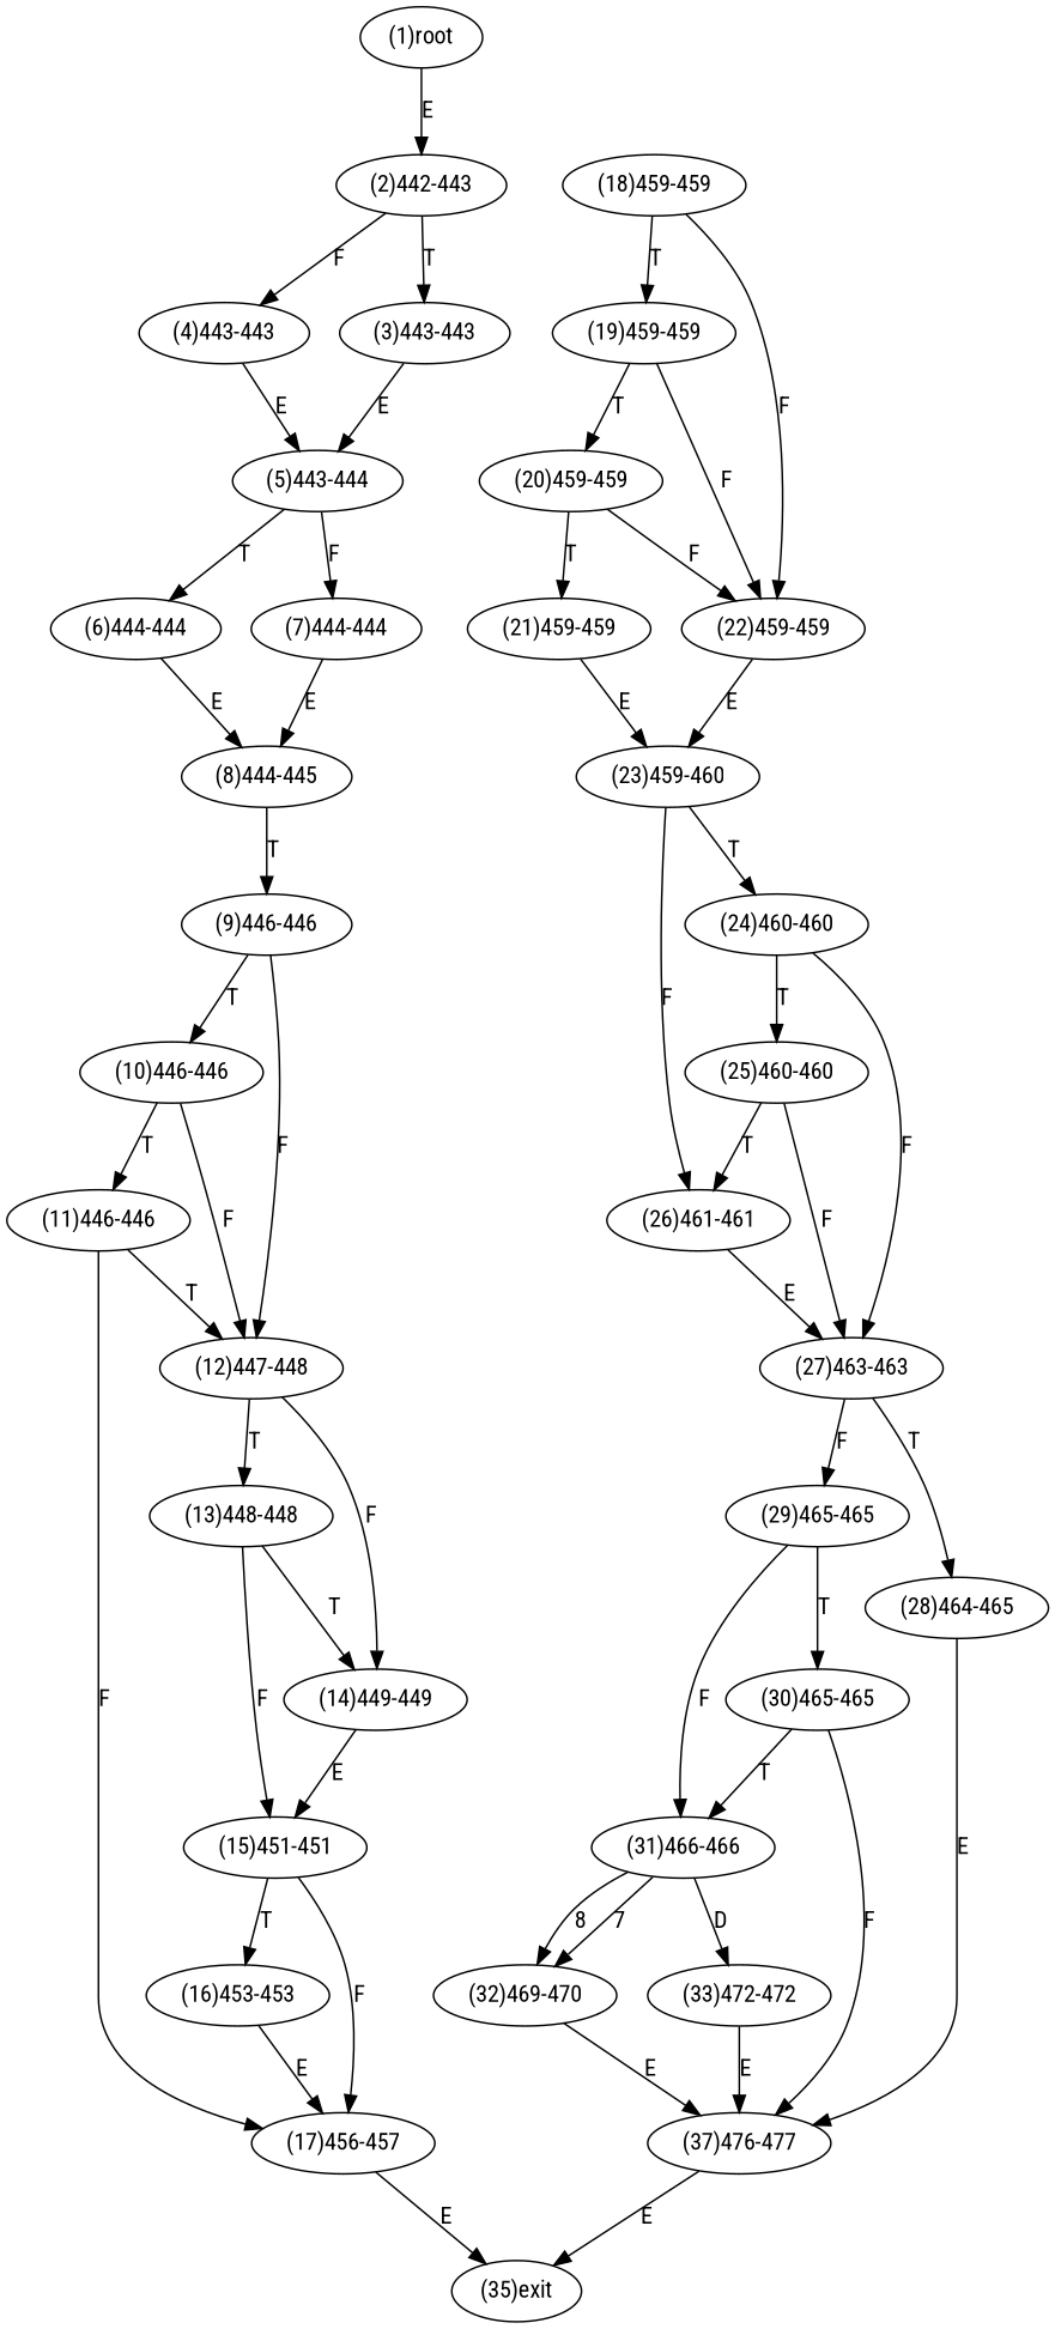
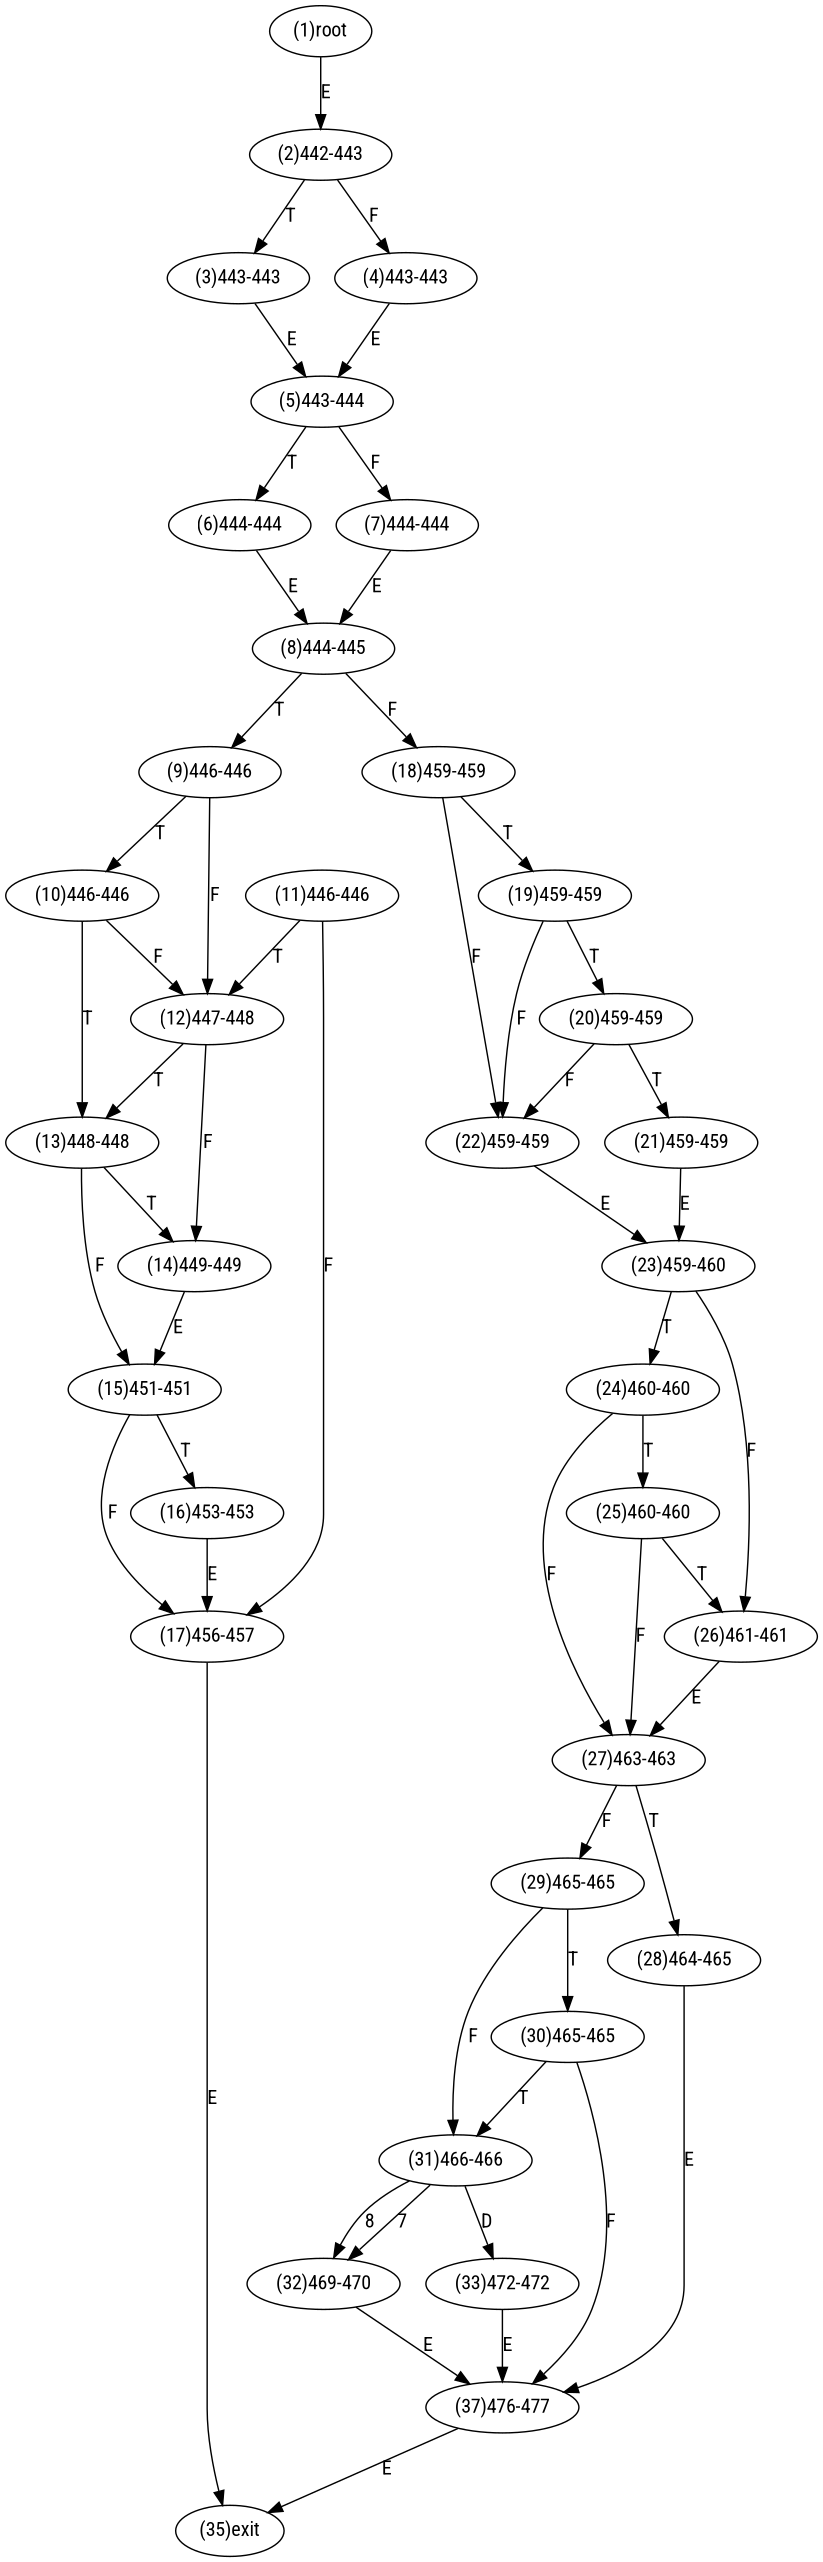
  digraph {
    fontname="Roboto Condensed"
    node [fontname="Roboto Condensed"]
    edge [fontname="Roboto Condensed"]
    n1 [label="(1)root"]
    n2 [label="(2)442-443"]
    n3 [label="(3)443-443"]
    n4 [label="(4)443-443"]
    n5 [label="(5)443-444"]
    n6 [label="(6)444-444"]
    n7 [label="(7)444-444"]
    n8 [label="(8)444-445"]
    n9 [label="(9)446-446"]
    n10 [label="(18)459-459"]
    n11 [label="(10)446-446"]
    n12 [label="(12)447-448"]
    n13 [label="(19)459-459"]
    n14 [label="(22)459-459"]
    n15 [label="(11)446-446"]
    n16 [label="(13)448-448"]
    n17 [label="(14)449-449"]
    n18 [label="(17)456-457"]
    n19 [label="(35)exit"]
    n20 [label="(15)451-451"]
    n21 [label="(16)453-453"]
    n22 [label="(20)459-459"]
    n23 [label="(21)459-459"]
    n24 [label="(23)459-460"]
    n25 [label="(24)460-460"]
    n26 [label="(26)461-461"]
    n27 [label="(25)460-460"]
    n28 [label="(27)463-463"]
    n29 [label="(29)465-465"]
    n30 [label="(28)464-465"]
    n31 [label="(31)466-466"]
    n32 [label="(30)465-465"]
    n33 [label="(37)476-477"]
    n34 [label="(32)469-470"]
    n35 [label="(33)472-472"]
    n1 -> n2 [label=E]
    n2 -> n3 [label=T]
    n2 -> n4 [label=F]
    n3 -> n5 [label=E]
    n4 -> n5 [label=E]
    n5 -> n6 [label=T]
    n5 -> n7 [label=F]
    n6 -> n8 [label=E]
    n7 -> n8 [label=E]
    n8 -> n9 [label=T]
+   n8 -> n10 [label=F]
    n9 -> n11 [label=T]
    n9 -> n12 [label=F]
    n10 -> n13 [label=T]
    n10 -> n14 [label=F]
    n11 -> n12 [label=F]
-   n11 -> n15 [label=T]
+   n11 -> n16 [label=T]
    n12 -> n16 [label=T]
    n12 -> n17 [label=F]
    n13 -> n14 [label=F]
    n13 -> n22 [label=T]
    n14 -> n24 [label=E]
    n15 -> n12 [label=T]
    n15 -> n18 [label=F]
    n16 -> n17 [label=T]
    n16 -> n20 [label=F]
    n17 -> n20 [label=E]
    n18 -> n19 [label=E]
    n20 -> n18 [label=F]
    n20 -> n21 [label=T]
    n21 -> n18 [label=E]
    n22 -> n14 [label=F]
    n22 -> n23 [label=T]
    n23 -> n24 [label=E]
    n24 -> n25 [label=T]
    n24 -> n26 [label=F]
    n25 -> n27 [label=T]
    n25 -> n28 [label=F]
    n26 -> n28 [label=E]
    n27 -> n26 [label=T]
    n27 -> n28 [label=F]
    n28 -> n29 [label=F]
    n28 -> n30 [label=T]
    n29 -> n31 [label=F]
    n29 -> n32 [label=T]
    n30 -> n33 [label=E]
    n31 -> n34 [label=7]
    n31 -> n34 [label=8]
    n31 -> n35 [label=D]
    n32 -> n31 [label=T]
    n32 -> n33 [label=F]
    n33 -> n19 [label=E]
    n34 -> n33 [label=E]
    n35 -> n33 [label=E]
  }
